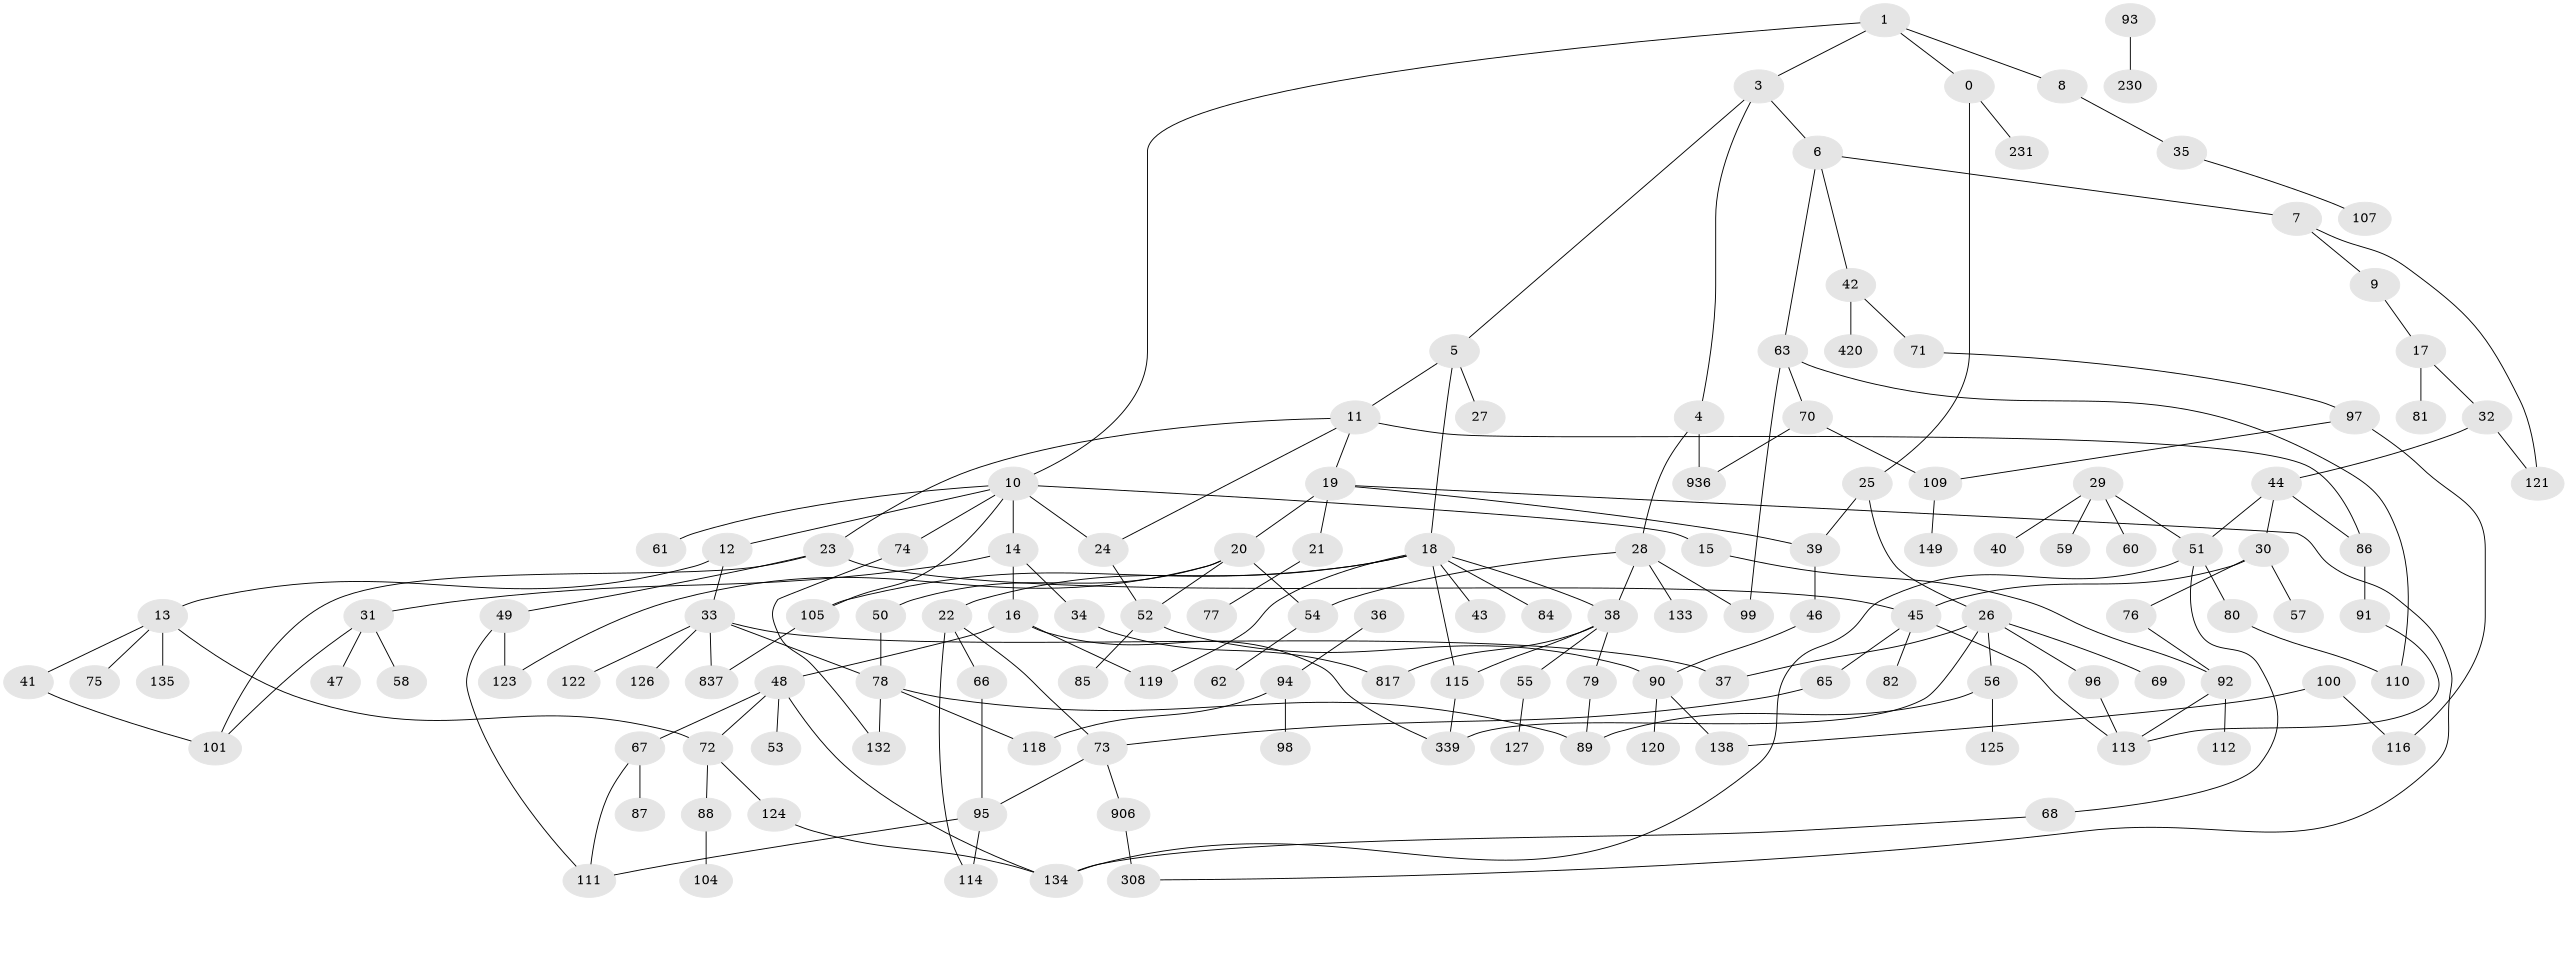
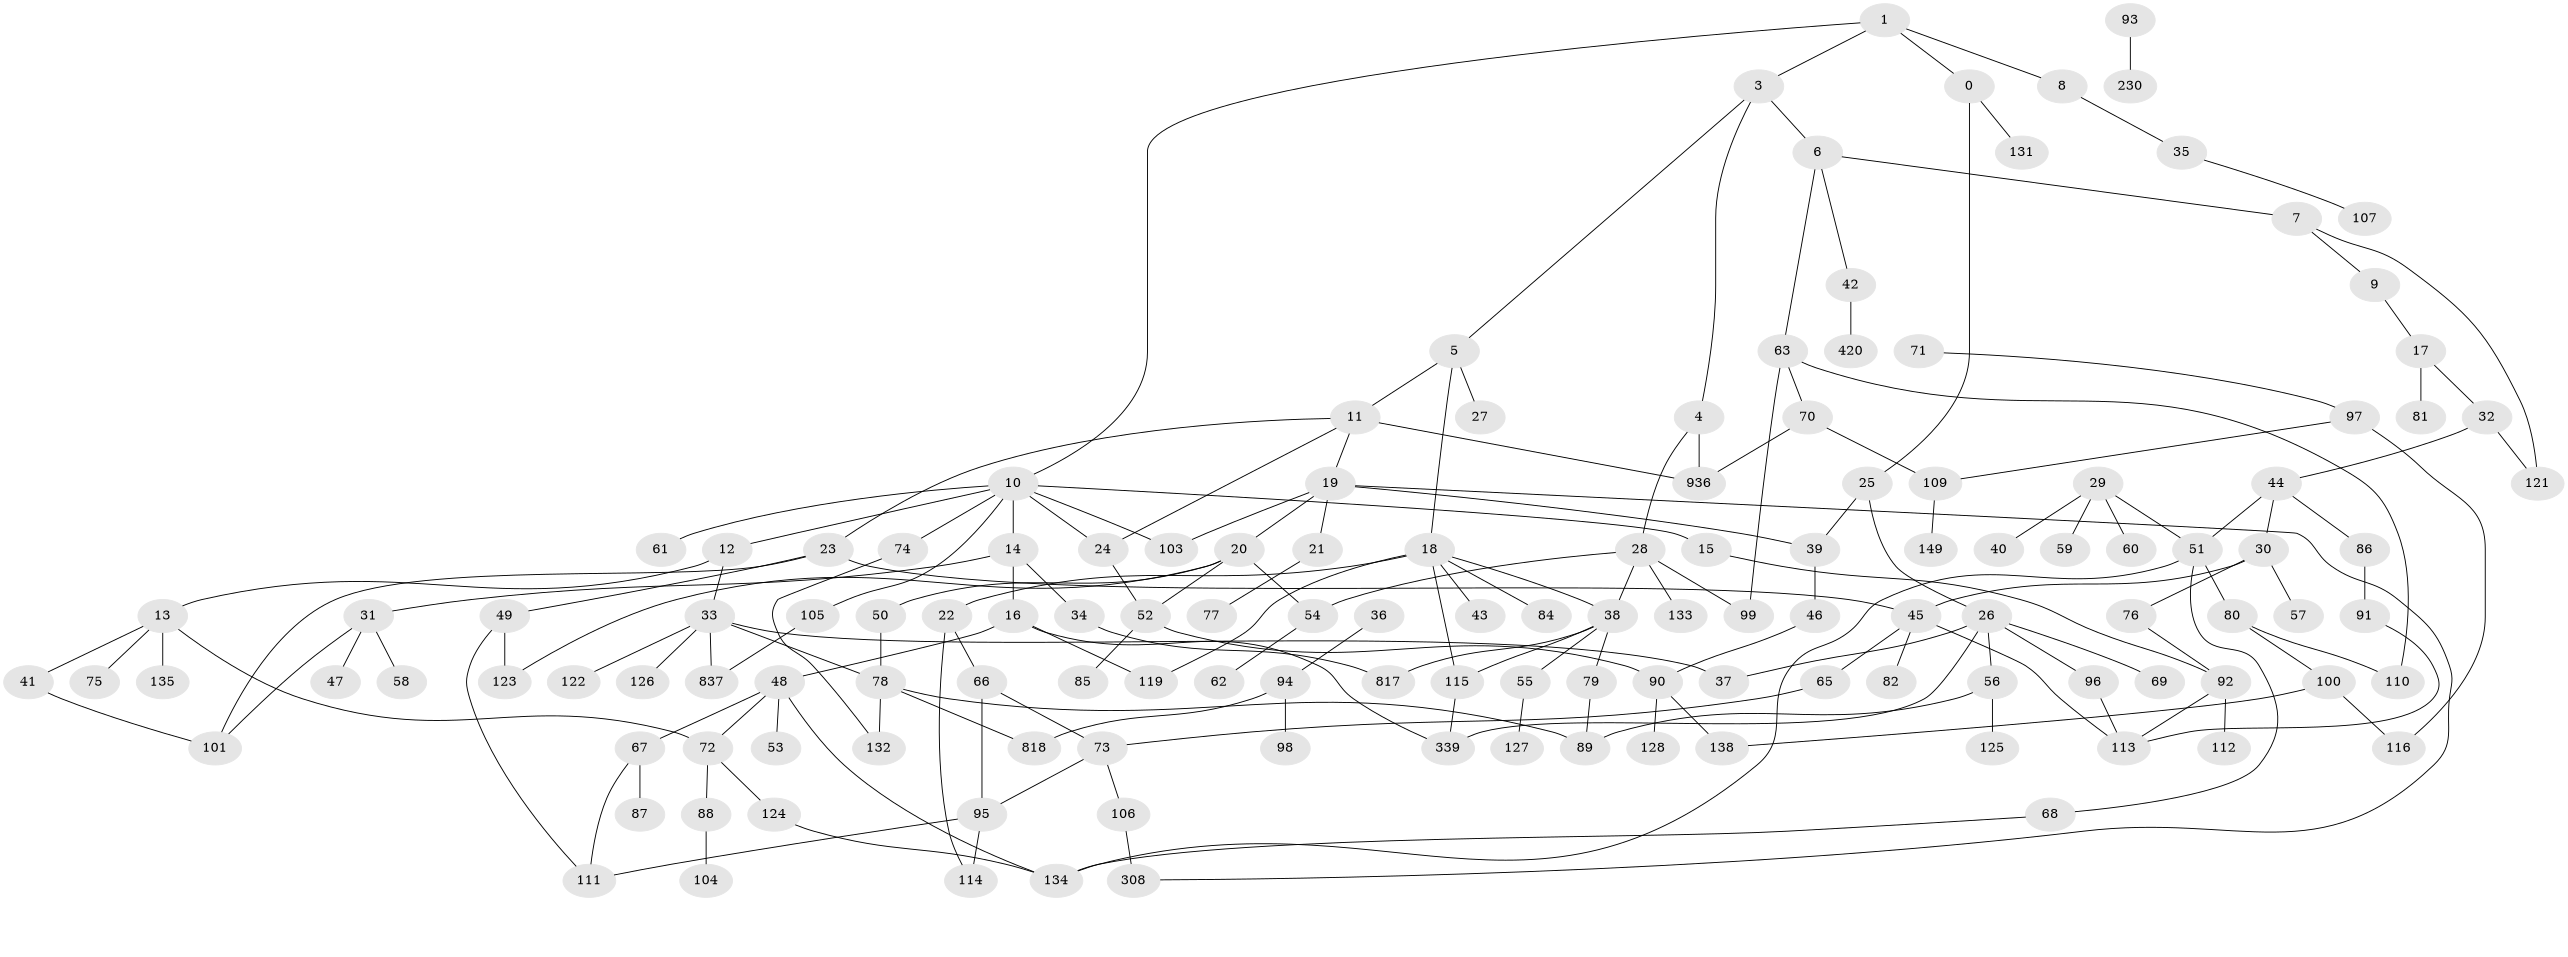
  graph {
    node [color=gray90 style=filled]
    n1 [label=0]
    1
    3
    8
    10
    25
-   131 [label=231]
+   131
    4
    5
    6
    35
    12
    14
    15
    24
    61
    74
+   103
    105
    39
    26
    28
    n23 [label=936]
    11
    18
    27
    7
    42
    63
    38
    54
    99
    133
    19
    23
    86
    119
    22
    43
    84
    115
    9
    121
    71
    n45 [label=420]
    70
    110
    17
    107
    32
    81
    13
    33
    16
    31
    34
    92
    52
    132
    n60 [label=837]
    20
    21
    n63 [label=308]
    45
    49
    101
    91
    41
    72
    75
    135
    37
    78
    122
    126
    29
    40
    51
    59
    60
    88
    124
    48
    n84 [label=339]
    47
    58
    n87 [label=817]
    113
    112
    53
    67
    134
    44
    66
    73
    114
    55
    79
    50
    123
    77
    46
    30
    57
    76
    90
    85
    62
    95
-   106 [label=906]
+   106
    65
    82
    111
    36
    94
    56
    69
    96
    89
    125
    68
    80
-   118
+   118 [label=818]
    98
    127
    97
-   128 [label=120]
+   128
    138
    87
    100
    109
    n132 [label=230]
    93
    n134 [label=149]
    116
    104
    n1 -- 25
    n1 -- 131
    1 -- n1
    1 -- 3
    1 -- 8
    1 -- 10
    3 -- 4
    3 -- 5
    3 -- 6
    8 -- 35
    10 -- 12
    10 -- 14
    10 -- 15
    10 -- 24
    10 -- 61
    10 -- 74
+   10 -- 103
    10 -- 105
    25 -- 39
    25 -- 26
    4 -- 28
    4 -- n23
    5 -- 11
    5 -- 18
    5 -- 27
    6 -- 7
    6 -- 42
    6 -- 63
    35 -- 107
    12 -- 13
    12 -- 33
    14 -- 16
    14 -- 31
    14 -- 34
    15 -- 92
    24 -- 52
    74 -- 132
    105 -- n60
    39 -- 46
    26 -- 37
    26 -- n84
    26 -- 56
    26 -- 69
    26 -- 96
    28 -- 38
    28 -- 54
    28 -- 99
    28 -- 133
    11 -- 24
    11 -- 19
    11 -- 23
-   11 -- 86
-   18 -- 105
+   11 -- n23
    18 -- 38
    18 -- 119
    18 -- 22
    18 -- 43
    18 -- 84
    18 -- 115
    7 -- 9
    7 -- 121
-   42 -- 71
    42 -- n45
    63 -- 99
    63 -- 70
    63 -- 110
    38 -- 115
    38 -- n87
    38 -- 55
    38 -- 79
    54 -- 62
+   19 -- 103
    19 -- 39
    19 -- 20
    19 -- 21
    19 -- n63
    23 -- 45
    23 -- 49
    23 -- 101
    86 -- 91
    22 -- 66
-   22 -- 73
+   66 -- 73
    22 -- 114
    115 -- n84
    9 -- 17
    71 -- 97
    70 -- n23
    70 -- 109
    17 -- 32
    17 -- 81
    32 -- 121
    32 -- 44
    13 -- 41
    13 -- 72
    13 -- 75
    13 -- 135
    33 -- n60
    33 -- 37
    33 -- 78
    33 -- 122
    33 -- 126
    16 -- 119
    16 -- 48
    16 -- n84
    31 -- 101
    31 -- 47
    31 -- 58
    34 -- n87
    92 -- 113
    92 -- 112
    52 -- 90
    52 -- 85
    20 -- 54
    20 -- 52
    20 -- 50
    20 -- 123
    21 -- 77
    45 -- 113
    45 -- 65
    45 -- 82
    49 -- 123
    49 -- 111
    91 -- 113
    41 -- 101
    72 -- 88
    72 -- 124
    78 -- 132
    78 -- 89
    78 -- 118
    29 -- 40
    29 -- 51
    29 -- 59
    29 -- 60
    51 -- 134
    51 -- 68
    51 -- 80
    88 -- 104
    124 -- 134
    48 -- 72
    48 -- 53
    48 -- 67
    48 -- 134
    67 -- 111
    67 -- 87
    44 -- 86
    44 -- 51
    44 -- 30
    66 -- 95
    73 -- 95
    73 -- 106
    55 -- 127
    79 -- 89
    50 -- 78
    46 -- 90
    30 -- 45
    30 -- 57
    30 -- 76
    76 -- 92
    90 -- 128
    90 -- 138
    95 -- 114
    95 -- 111
    106 -- n63
    65 -- 73
    36 -- 94
    94 -- 118
    94 -- 98
    56 -- 89
    56 -- 125
    96 -- 113
    68 -- 134
    80 -- 110
+   80 -- 100
    97 -- 109
    97 -- 116
    100 -- 138
    100 -- 116
    109 -- n134
    93 -- n132
  }
